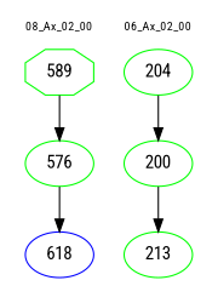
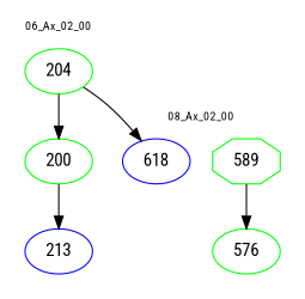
  digraph {
    fontname="Roboto Condensed"
    node [color=green fontname="Roboto Condensed" shape=ellipse]
    edge [color=black fontname="Roboto Condensed"]
    n1 [label=589 shape=octagon]
    n2 [label=576]
    n3 [color=blue label=618]
    n4 [label=204]
    n5 [label=200]
-   n6 [label=213]
+   n6 [color=blue label=213]
    subgraph cluster_1 {
      color=white
      fontsize=10
      label="08_Ax_02_00"
      n1
      n2
      n3
    }
    subgraph cluster_2 {
      color=white
      fontsize=10
      label="06_Ax_02_00"
      n4
      n5
      n6
    }
    n1 -> n2
-   n2 -> n3
+   n4 -> n3
    n4 -> n5
    n5 -> n6
  }
